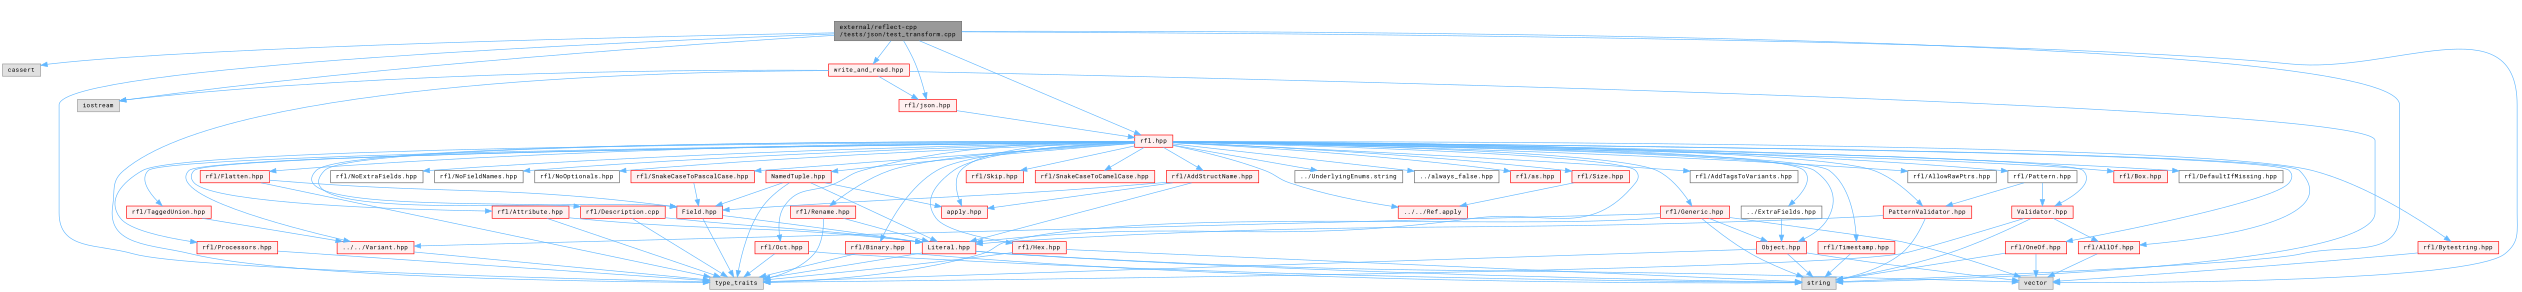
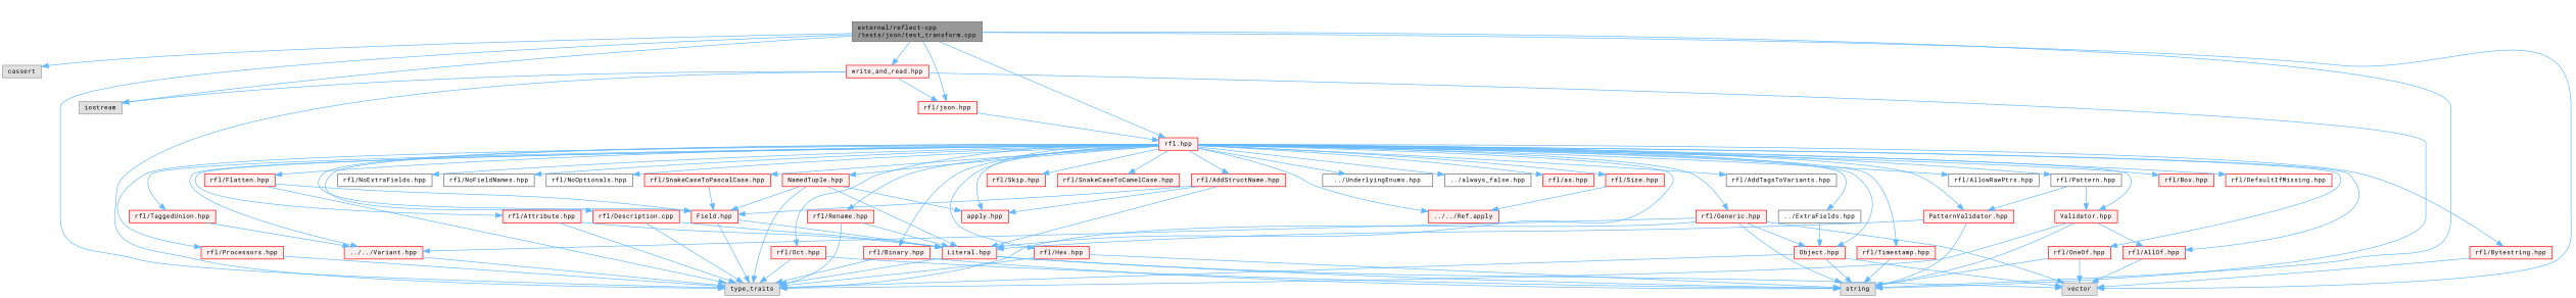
  digraph {
    fontname="Roboto Mono"
    node [color=red fillcolor="#FFF0F0" fontname="Roboto Mono" fontsize=10 shape=box style=filled]
    edge [color=steelblue1 fontname="Roboto Mono" fontsize=10 labelfontname=Helvetica labelfontsize=10 style=solid]
    n1 [color=gray40 fillcolor=grey60 fontcolor=black height=0.2 label="external/reflect-cpp\l/tests/json/test_transform.cpp" width=0.4]
    n2 [color=grey60 fillcolor="#E0E0E0" height=0.2 label=cassert width=0.4]
    n3 [color=grey60 fillcolor="#E0E0E0" height=0.2 label=iostream width=0.4]
    n4 [height=0.2 label="rfl.hpp" width=0.4]
    n5 [color=grey60 fillcolor="#E0E0E0" height=0.2 label=type_traits width=0.4]
    n6 [color=grey60 fillcolor="#E0E0E0" height=0.2 label=string width=0.4]
    n7 [color=grey60 fillcolor="#E0E0E0" height=0.2 label=vector width=0.4]
    n8 [height=0.2 label="rfl/json.hpp" width=0.4]
    n9 [height=0.2 label="write_and_read.hpp" width=0.4]
    n10 [height=0.2 label="rfl/AddStructName.hpp" width=0.4]
    n11 [height=0.2 label="Field.hpp" width=0.4]
    n12 [height=0.2 label="Literal.hpp" width=0.4]
    n13 [height=0.2 label="apply.hpp" width=0.4]
    n14 [color=grey40 fillcolor=white height=0.2 label="rfl/AddTagsToVariants.hpp" width=0.4]
    n15 [height=0.2 label="rfl/AllOf.hpp" width=0.4]
    n16 [color=grey40 fillcolor=white height=0.2 label="rfl/AllowRawPtrs.hpp" width=0.4]
    n17 [height=0.2 label="rfl/Attribute.hpp" width=0.4]
    n18 [height=0.2 label="rfl/Binary.hpp" width=0.4]
    n19 [height=0.2 label="rfl/Box.hpp" width=0.4]
    n20 [height=0.2 label="rfl/Bytestring.hpp" width=0.4]
-   n21 [color=grey40 fillcolor=white height=0.2 label="rfl/DefaultIfMissing.hpp" width=0.4]
+   n21 [fillcolor=white height=0.2 label="rfl/DefaultIfMissing.hpp" width=0.4]
    n22 [height=0.2 label="rfl/Description.cpp" width=0.4]
    n23 [color=grey40 fillcolor=white height=0.2 label="../ExtraFields.hpp" width=0.4]
    n24 [height=0.2 label="Object.hpp" width=0.4]
    n25 [height=0.2 label="rfl/Flatten.hpp" width=0.4]
    n26 [height=0.2 label="rfl/Generic.hpp" width=0.4]
    n27 [height=0.2 label="../../Variant.hpp" width=0.4]
    n28 [height=0.2 label="rfl/Hex.hpp" width=0.4]
    n29 [height=0.2 label="NamedTuple.hpp" width=0.4]
    n30 [color=grey40 fillcolor=white height=0.2 label="rfl/NoExtraFields.hpp" width=0.4]
    n31 [color=grey40 fillcolor=white height=0.2 label="rfl/NoFieldNames.hpp" width=0.4]
    n32 [color=grey40 fillcolor=white height=0.2 label="rfl/NoOptionals.hpp" width=0.4]
    n33 [height=0.2 label="rfl/Oct.hpp" width=0.4]
    n34 [height=0.2 label="rfl/OneOf.hpp" width=0.4]
    n35 [color=grey40 fillcolor=white height=0.2 label="rfl/Pattern.hpp" width=0.4]
    n36 [height=0.2 label="PatternValidator.hpp" width=0.4]
    n37 [height=0.2 label="Validator.hpp" width=0.4]
    n38 [height=0.2 label="rfl/Processors.hpp" width=0.4]
    n39 [height=0.2 label="../../Ref.apply" width=0.4]
    n40 [height=0.2 label="rfl/Rename.hpp" width=0.4]
    n41 [height=0.2 label="rfl/Size.hpp" width=0.4]
    n42 [height=0.2 label="rfl/Skip.hpp" width=0.4]
    n43 [height=0.2 label="rfl/SnakeCaseToCamelCase.hpp" width=0.4]
    n44 [height=0.2 label="rfl/SnakeCaseToPascalCase.hpp" width=0.4]
    n45 [height=0.2 label="rfl/TaggedUnion.hpp" width=0.4]
    n46 [height=0.2 label="rfl/Timestamp.hpp" width=0.4]
-   n47 [color=grey40 fillcolor=white height=0.2 label="../UnderlyingEnums.string" width=0.4]
+   n47 [color=grey40 fillcolor=white height=0.2 label="../UnderlyingEnums.hpp" width=0.4]
    n48 [color=grey40 fillcolor=white height=0.2 label="../always_false.hpp" width=0.4]
    n49 [height=0.2 label="rfl/as.hpp" width=0.4]
    n1 -> n2
    n1 -> n3
    n1 -> n4
    n1 -> n5
    n1 -> n6
    n1 -> n7
    n1 -> n8
    n1 -> n9
    n4 -> n10
    n4 -> n11
    n4 -> n12
    n4 -> n13
    n4 -> n14
    n4 -> n15
    n4 -> n16
    n4 -> n17
    n4 -> n18
    n4 -> n19
    n4 -> n20
    n4 -> n21
    n4 -> n22
    n4 -> n23
    n4 -> n24
    n4 -> n25
    n4 -> n26
    n4 -> n27
    n4 -> n28
    n4 -> n29
    n4 -> n30
    n4 -> n31
    n4 -> n32
    n4 -> n33
    n4 -> n34
    n4 -> n35
    n4 -> n36
    n4 -> n37
    n4 -> n38
    n4 -> n39
    n4 -> n40
    n4 -> n41
    n4 -> n42
    n4 -> n43
    n4 -> n44
    n4 -> n45
    n4 -> n46
    n4 -> n47
    n4 -> n48
    n4 -> n49
    n8 -> n4
    n9 -> n3
    n9 -> n5
    n9 -> n6
    n9 -> n8
    n10 -> n11
    n10 -> n12
    n10 -> n13
    n11 -> n5
    n11 -> n12
    n12 -> n5
    n12 -> n6
    n12 -> n7
    n15 -> n7
    n17 -> n5
    n17 -> n12
    n18 -> n5
    n18 -> n6
    n20 -> n7
    n22 -> n5
    n22 -> n12
    n23 -> n24
    n24 -> n5
    n24 -> n6
    n24 -> n7
    n25 -> n5
    n25 -> n11
    n26 -> n5
    n26 -> n6
    n26 -> n7
    n26 -> n24
    n26 -> n27
    n27 -> n5
    n28 -> n5
    n28 -> n6
    n29 -> n5
    n29 -> n11
    n29 -> n12
    n29 -> n13
    n33 -> n5
    n33 -> n6
    n34 -> n6
    n34 -> n7
    n35 -> n36
    n35 -> n37
    n36 -> n6
    n36 -> n12
    n37 -> n5
    n37 -> n6
    n37 -> n15
    n38 -> n5
    n40 -> n5
    n40 -> n12
    n41 -> n39
    n44 -> n11
    n45 -> n27
    n46 -> n6
  }
